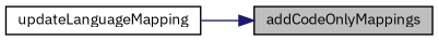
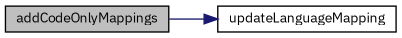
  digraph {
    rankdir=LR
    fontname="IBM Plex Sans"
    node [color=black fontname="IBM Plex Sans" fontsize=10 shape=record style=filled]
    n1 [fillcolor=grey75 fontcolor=black height=0.2 label=addCodeOnlyMappings width=0.4]
    n2 [fillcolor=white height=0.2 label=updateLanguageMapping width=0.4]
-   n2 -> n1 [color=midnightblue fontname="IBM Plex Sans" fontsize=10 labelfontname=Helvetica labelfontsize=10 style=solid]
+   n1 -> n2 [color=midnightblue fontname="IBM Plex Sans" fontsize=10 labelfontname=Helvetica labelfontsize=10 style=solid]
  }
